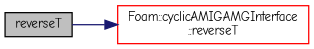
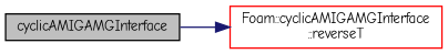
  digraph {
    rankdir=LR
    fontname="Comic Neue"
    node [fontname="Comic Neue" fontsize=10 shape=record]
-   n1 [color=black fillcolor=grey75 fontcolor=black height=0.2 label=reverseT style=filled width=0.4]
+   n1 [color=black fillcolor=grey75 fontcolor=black height=0.2 label=cyclicAMIGAMGInterface style=filled width=0.4]
    n2 [color=red height=0.2 label="Foam::cyclicAMIGAMGInterface\l::reverseT" width=0.4]
    n1 -> n2 [color=midnightblue fontname="Comic Neue" fontsize=10 labelfontname=FreeSans labelfontsize=10 style=solid]
  }
